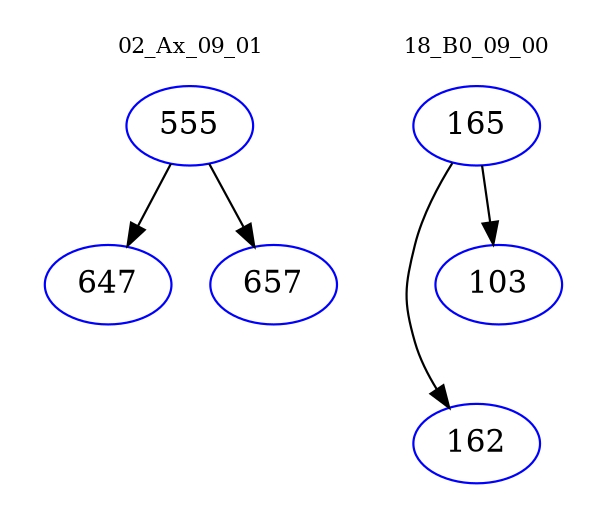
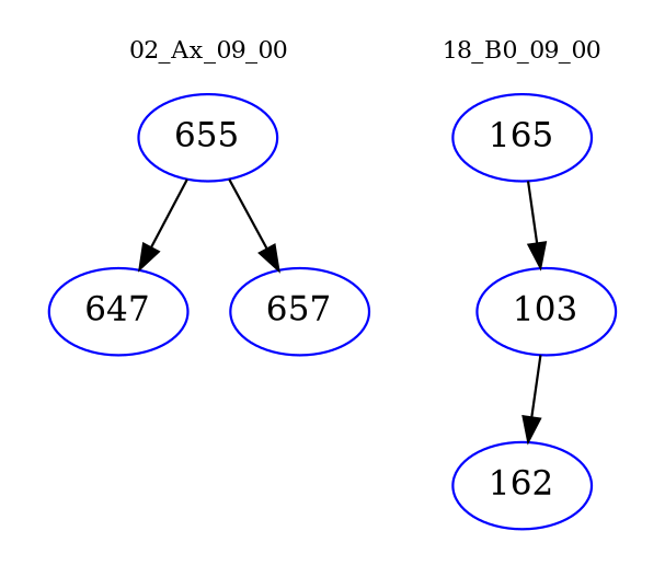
  digraph {
    node [color=blue]
    edge [color=black]
-   n1 [label=555]
+   n1 [label=655]
    n2 [label=647]
    n3 [label=657]
    n4 [label=165]
    n5 [label=162]
    n6 [label=103]
    subgraph cluster_1 {
      color=white
      fontsize=10
-     label="02_Ax_09_01"
+     label="02_Ax_09_00"
      n1
      n2
      n3
    }
    subgraph cluster_2 {
      color=white
      fontsize=10
      label="18_B0_09_00"
      n4
      n5
      n6
    }
    n1 -> n2
    n1 -> n3
-   n4 -> n5
+   n6 -> n5
    n4 -> n6
  }
